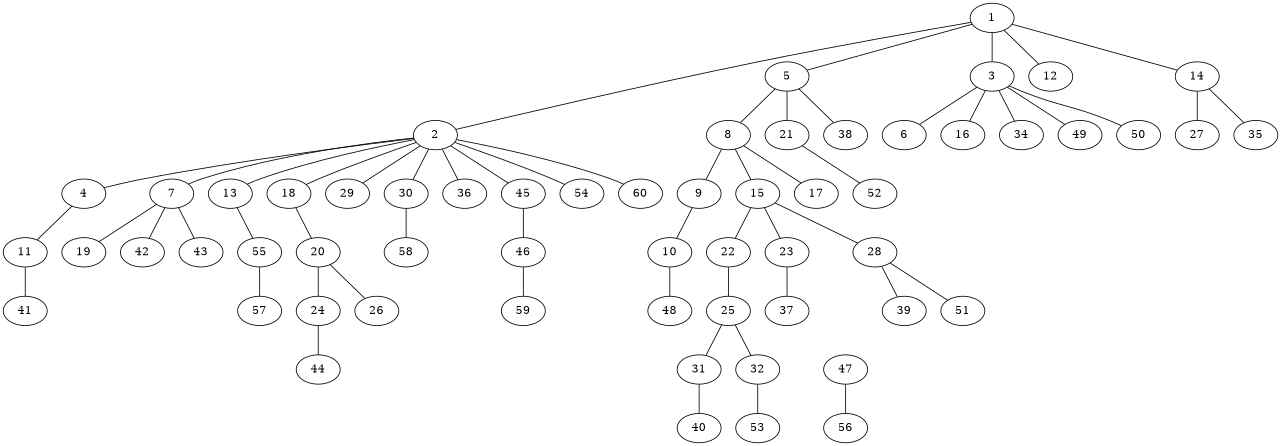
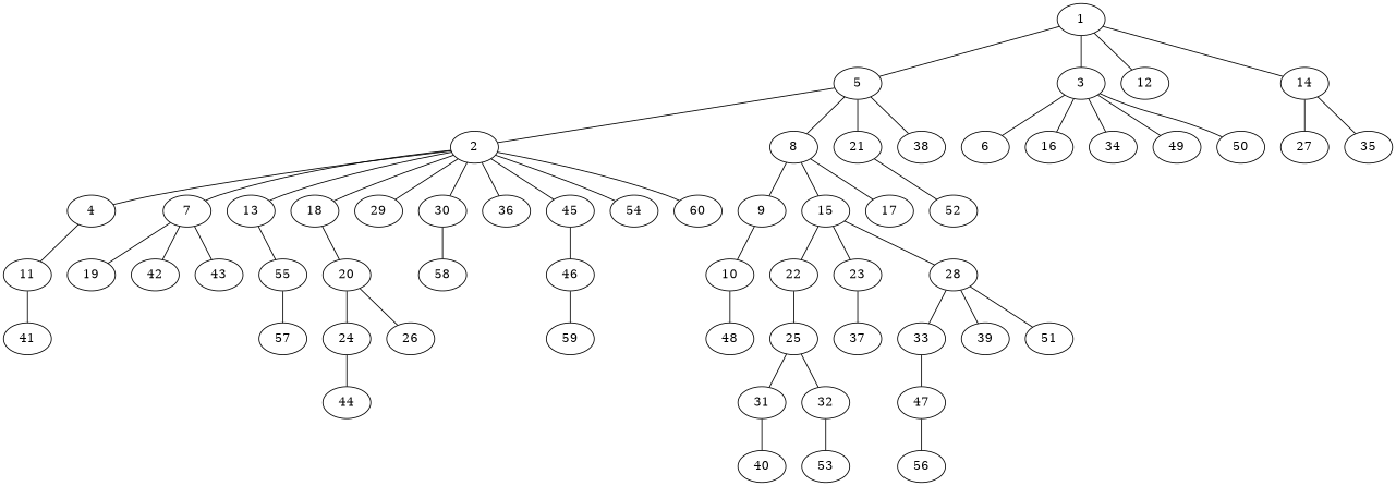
  graph {
    1
    2
    3
    5
    12
    14
    4
    7
    13
    18
    29
    30
    36
    45
    54
    60
    6
    16
    34
    49
    50
    8
    21
    38
    27
    35
    11
    19
    42
    43
    55
    20
    58
    46
    9
    15
    17
    52
    41
    57
    24
    26
    59
    10
    22
    23
    28
    48
    25
    37
+   33
    39
    51
    31
    32
    47
    44
    40
    53
    56
-   1 -- 2
+   5 -- 2
    1 -- 3
    1 -- 5
    1 -- 12
    1 -- 14
    2 -- 4
    2 -- 7
    2 -- 13
    2 -- 18
    2 -- 29
    2 -- 30
    2 -- 36
    2 -- 45
    2 -- 54
    2 -- 60
    3 -- 6
    3 -- 16
    3 -- 34
    3 -- 49
    3 -- 50
    5 -- 8
    5 -- 21
    5 -- 38
    14 -- 27
    14 -- 35
    4 -- 11
    7 -- 19
    7 -- 42
    7 -- 43
    13 -- 55
    18 -- 20
    30 -- 58
    45 -- 46
    8 -- 9
    8 -- 15
    8 -- 17
    21 -- 52
    11 -- 41
    55 -- 57
    20 -- 24
    20 -- 26
    46 -- 59
    9 -- 10
    15 -- 22
    15 -- 23
    15 -- 28
    24 -- 44
    10 -- 48
    22 -- 25
    23 -- 37
+   28 -- 33
    28 -- 39
    28 -- 51
    25 -- 31
    25 -- 32
+   33 -- 47
    31 -- 40
    32 -- 53
    47 -- 56
  }
